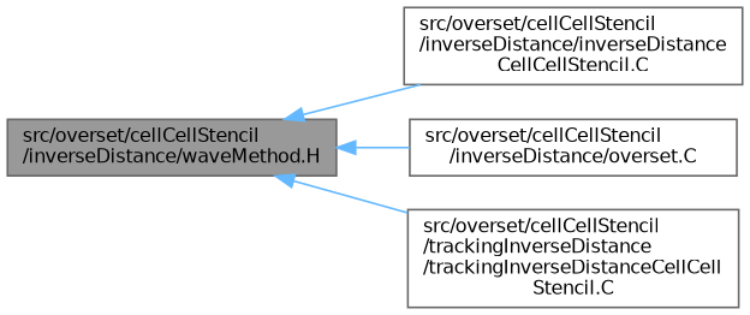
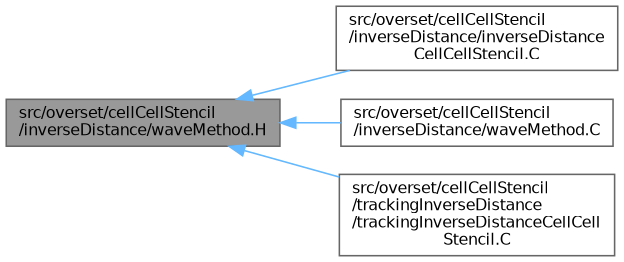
  digraph {
    rankdir=LR
    node [color=grey40 fillcolor=white fontname=Helvetica fontsize=10 shape=box style=filled]
    edge [color=steelblue1 dir=back fontname=Helvetica fontsize=10 labelfontname=Helvetica labelfontsize=10 style=solid]
    n1 [color=gray40 fillcolor=grey60 fontcolor=black height=0.2 label="src/overset/cellCellStencil\l/inverseDistance/waveMethod.H" width=0.4]
    n2 [height=0.2 label="src/overset/cellCellStencil\l/inverseDistance/inverseDistance\lCellCellStencil.C" width=0.4]
-   n3 [height=0.2 label="src/overset/cellCellStencil\l/inverseDistance/overset.C" width=0.4]
+   n3 [height=0.2 label="src/overset/cellCellStencil\l/inverseDistance/waveMethod.C" width=0.4]
    n4 [height=0.2 label="src/overset/cellCellStencil\l/trackingInverseDistance\l/trackingInverseDistanceCellCell\lStencil.C" width=0.4]
    n1 -> n2
    n1 -> n3
    n1 -> n4
  }
